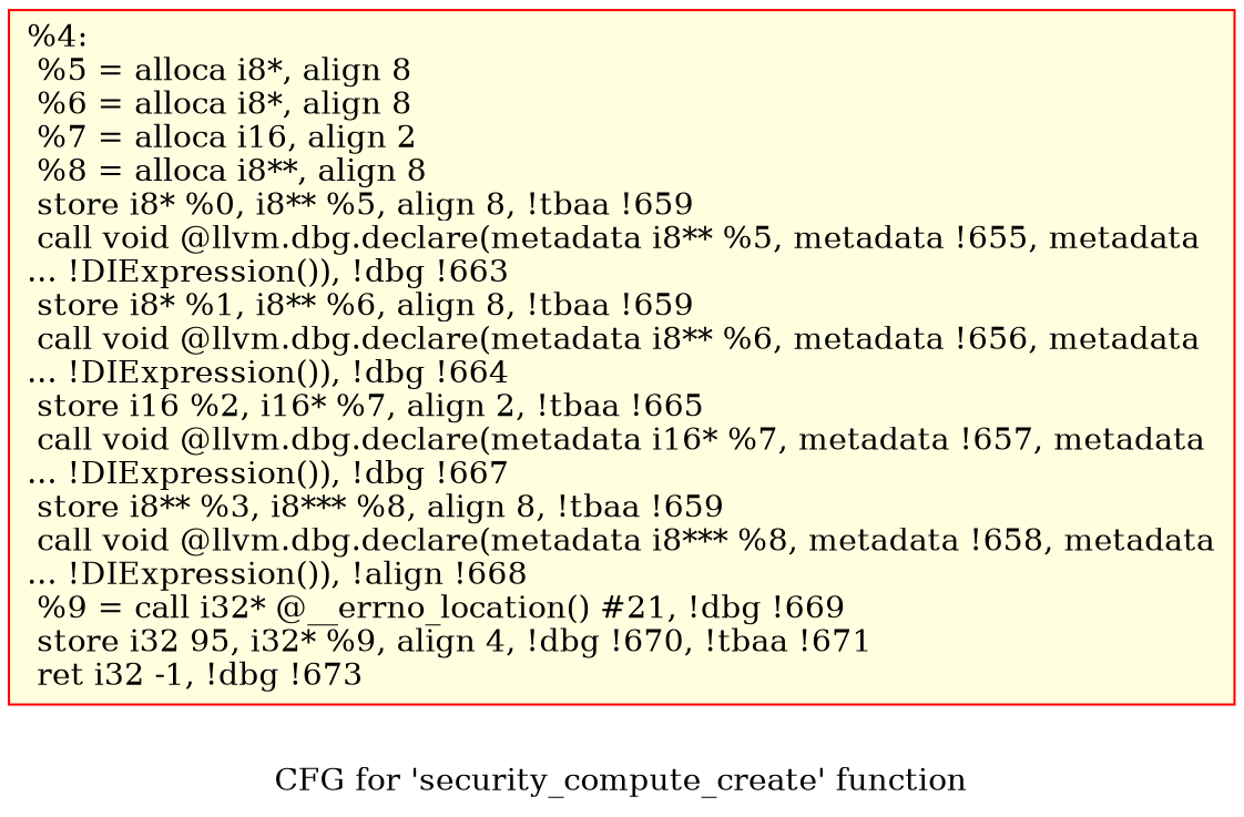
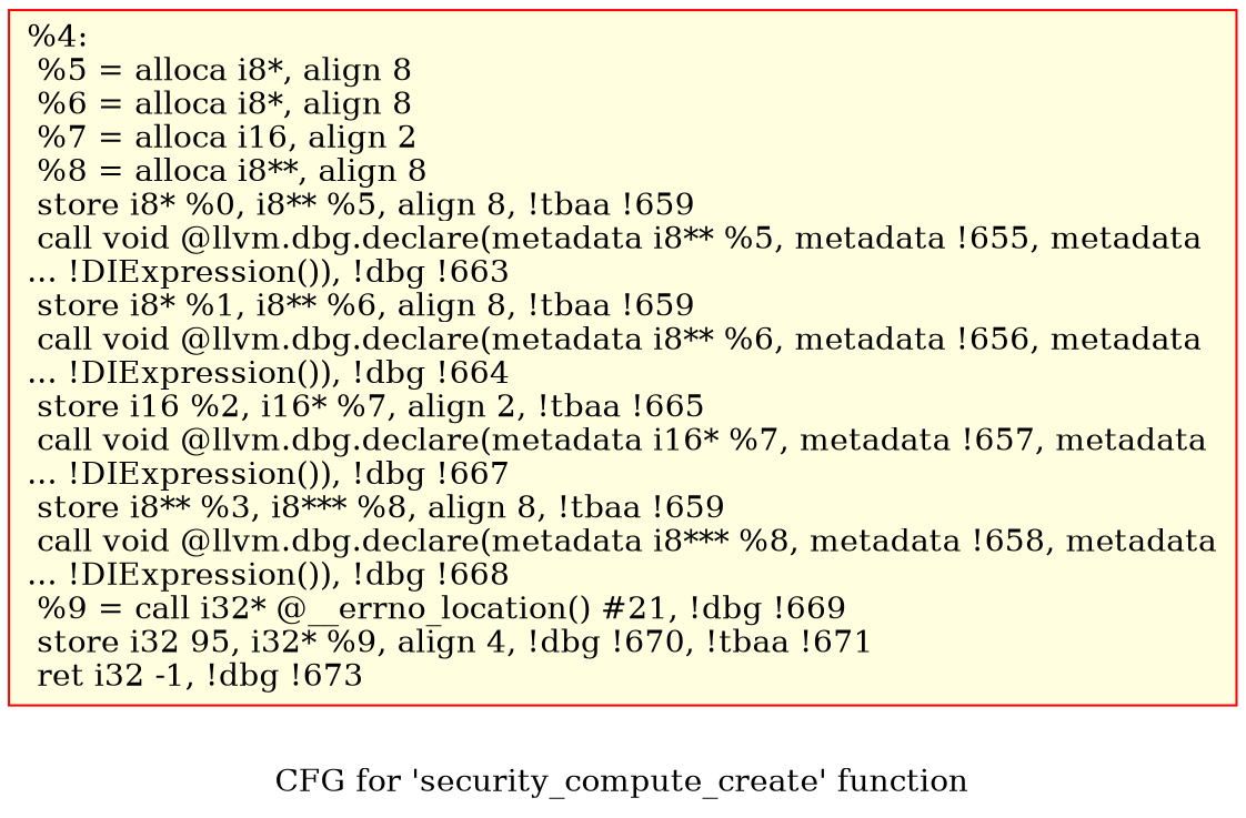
  digraph {
    label="CFG for 'security_compute_create' function"
-   n1 [color=red fillcolor=lightyellow label="{%4:\l  %5 = alloca i8*, align 8\l  %6 = alloca i8*, align 8\l  %7 = alloca i16, align 2\l  %8 = alloca i8**, align 8\l  store i8* %0, i8** %5, align 8, !tbaa !659\l  call void @llvm.dbg.declare(metadata i8** %5, metadata !655, metadata\l... !DIExpression()), !dbg !663\l  store i8* %1, i8** %6, align 8, !tbaa !659\l  call void @llvm.dbg.declare(metadata i8** %6, metadata !656, metadata\l... !DIExpression()), !dbg !664\l  store i16 %2, i16* %7, align 2, !tbaa !665\l  call void @llvm.dbg.declare(metadata i16* %7, metadata !657, metadata\l... !DIExpression()), !dbg !667\l  store i8** %3, i8*** %8, align 8, !tbaa !659\l  call void @llvm.dbg.declare(metadata i8*** %8, metadata !658, metadata\l... !DIExpression()), !align !668\l  %9 = call i32* @__errno_location() #21, !dbg !669\l  store i32 95, i32* %9, align 4, !dbg !670, !tbaa !671\l  ret i32 -1, !dbg !673\l}" shape=record style=filled]
+   n1 [color=red fillcolor=lightyellow label="{%4:\l  %5 = alloca i8*, align 8\l  %6 = alloca i8*, align 8\l  %7 = alloca i16, align 2\l  %8 = alloca i8**, align 8\l  store i8* %0, i8** %5, align 8, !tbaa !659\l  call void @llvm.dbg.declare(metadata i8** %5, metadata !655, metadata\l... !DIExpression()), !dbg !663\l  store i8* %1, i8** %6, align 8, !tbaa !659\l  call void @llvm.dbg.declare(metadata i8** %6, metadata !656, metadata\l... !DIExpression()), !dbg !664\l  store i16 %2, i16* %7, align 2, !tbaa !665\l  call void @llvm.dbg.declare(metadata i16* %7, metadata !657, metadata\l... !DIExpression()), !dbg !667\l  store i8** %3, i8*** %8, align 8, !tbaa !659\l  call void @llvm.dbg.declare(metadata i8*** %8, metadata !658, metadata\l... !DIExpression()), !dbg !668\l  %9 = call i32* @__errno_location() #21, !dbg !669\l  store i32 95, i32* %9, align 4, !dbg !670, !tbaa !671\l  ret i32 -1, !dbg !673\l}" shape=record style=filled]
  }
